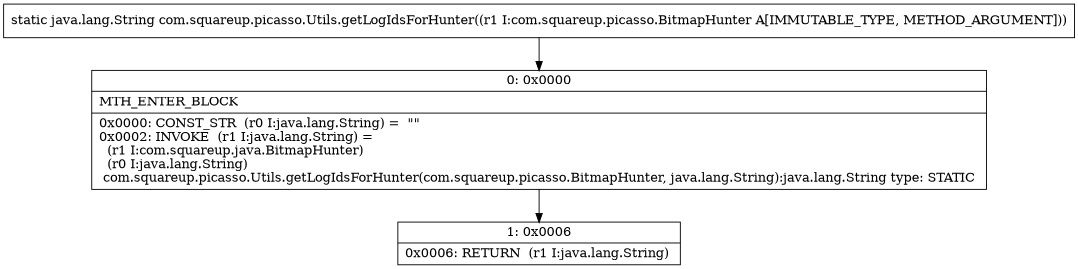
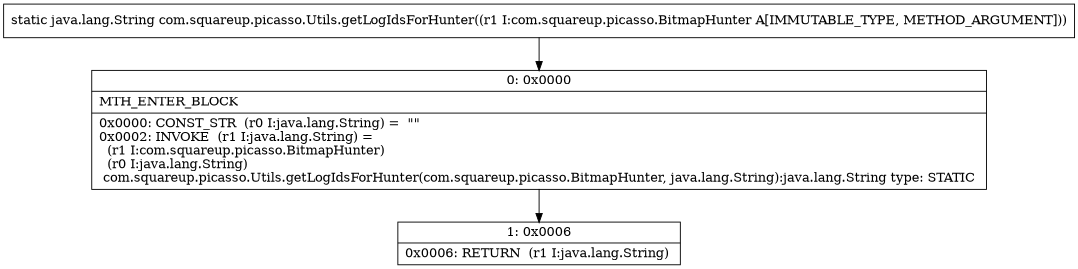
  digraph {
    node [shape=record]
-   n1 [label="{0\:\ 0x0000|MTH_ENTER_BLOCK\l|0x0000: CONST_STR  (r0 I:java.lang.String) =  \"\" \l0x0002: INVOKE  (r1 I:java.lang.String) = \l  (r1 I:com.squareup.java.BitmapHunter)\l  (r0 I:java.lang.String)\l com.squareup.picasso.Utils.getLogIdsForHunter(com.squareup.picasso.BitmapHunter, java.lang.String):java.lang.String type: STATIC \l}"]
+   n1 [label="{0\:\ 0x0000|MTH_ENTER_BLOCK\l|0x0000: CONST_STR  (r0 I:java.lang.String) =  \"\" \l0x0002: INVOKE  (r1 I:java.lang.String) = \l  (r1 I:com.squareup.picasso.BitmapHunter)\l  (r0 I:java.lang.String)\l com.squareup.picasso.Utils.getLogIdsForHunter(com.squareup.picasso.BitmapHunter, java.lang.String):java.lang.String type: STATIC \l}"]
    n2 [label="{1\:\ 0x0006|0x0006: RETURN  (r1 I:java.lang.String) \l}"]
    n3 [label="{static java.lang.String com.squareup.picasso.Utils.getLogIdsForHunter((r1 I:com.squareup.picasso.BitmapHunter A[IMMUTABLE_TYPE, METHOD_ARGUMENT])) }"]
    n1 -> n2
    n3 -> n1
  }
